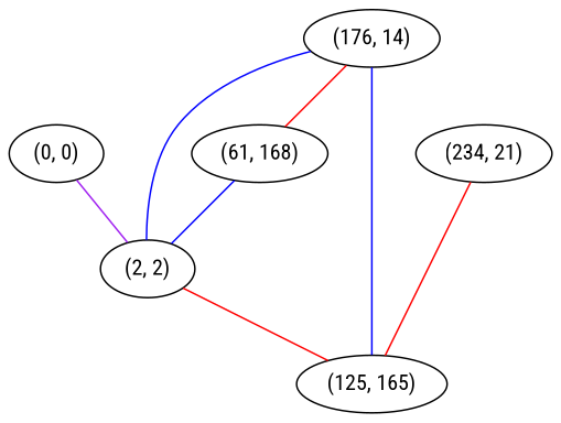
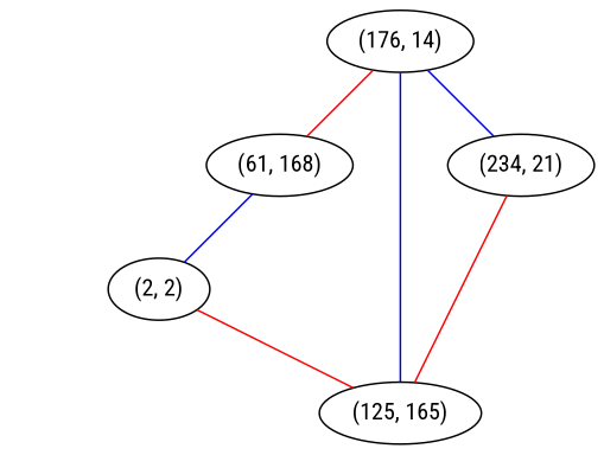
  graph {
    fontname="Roboto Condensed"
    node [fontname="Roboto Condensed"]
    edge [color=red fontname="Roboto Condensed" weight=3]
-   "(0, 0)"
    "(2, 2)"
    "(125, 165)"
    n4 [label="(176, 14)"]
    "(61, 168)"
    "(234, 21)"
-   "(0, 0)" -- "(2, 2)" [color=purple weight=4]
    "(2, 2)" -- "(125, 165)"
    n4 -- "(125, 165)" [color=blue]
    n4 -- "(61, 168)" [weight=1]
-   n4 -- "(2, 2)" [color=blue]
+   n4 -- "(234, 21)" [color=blue]
    "(61, 168)" -- "(2, 2)" [color=blue weight=1]
    "(234, 21)" -- "(125, 165)" [weight=1]
  }
